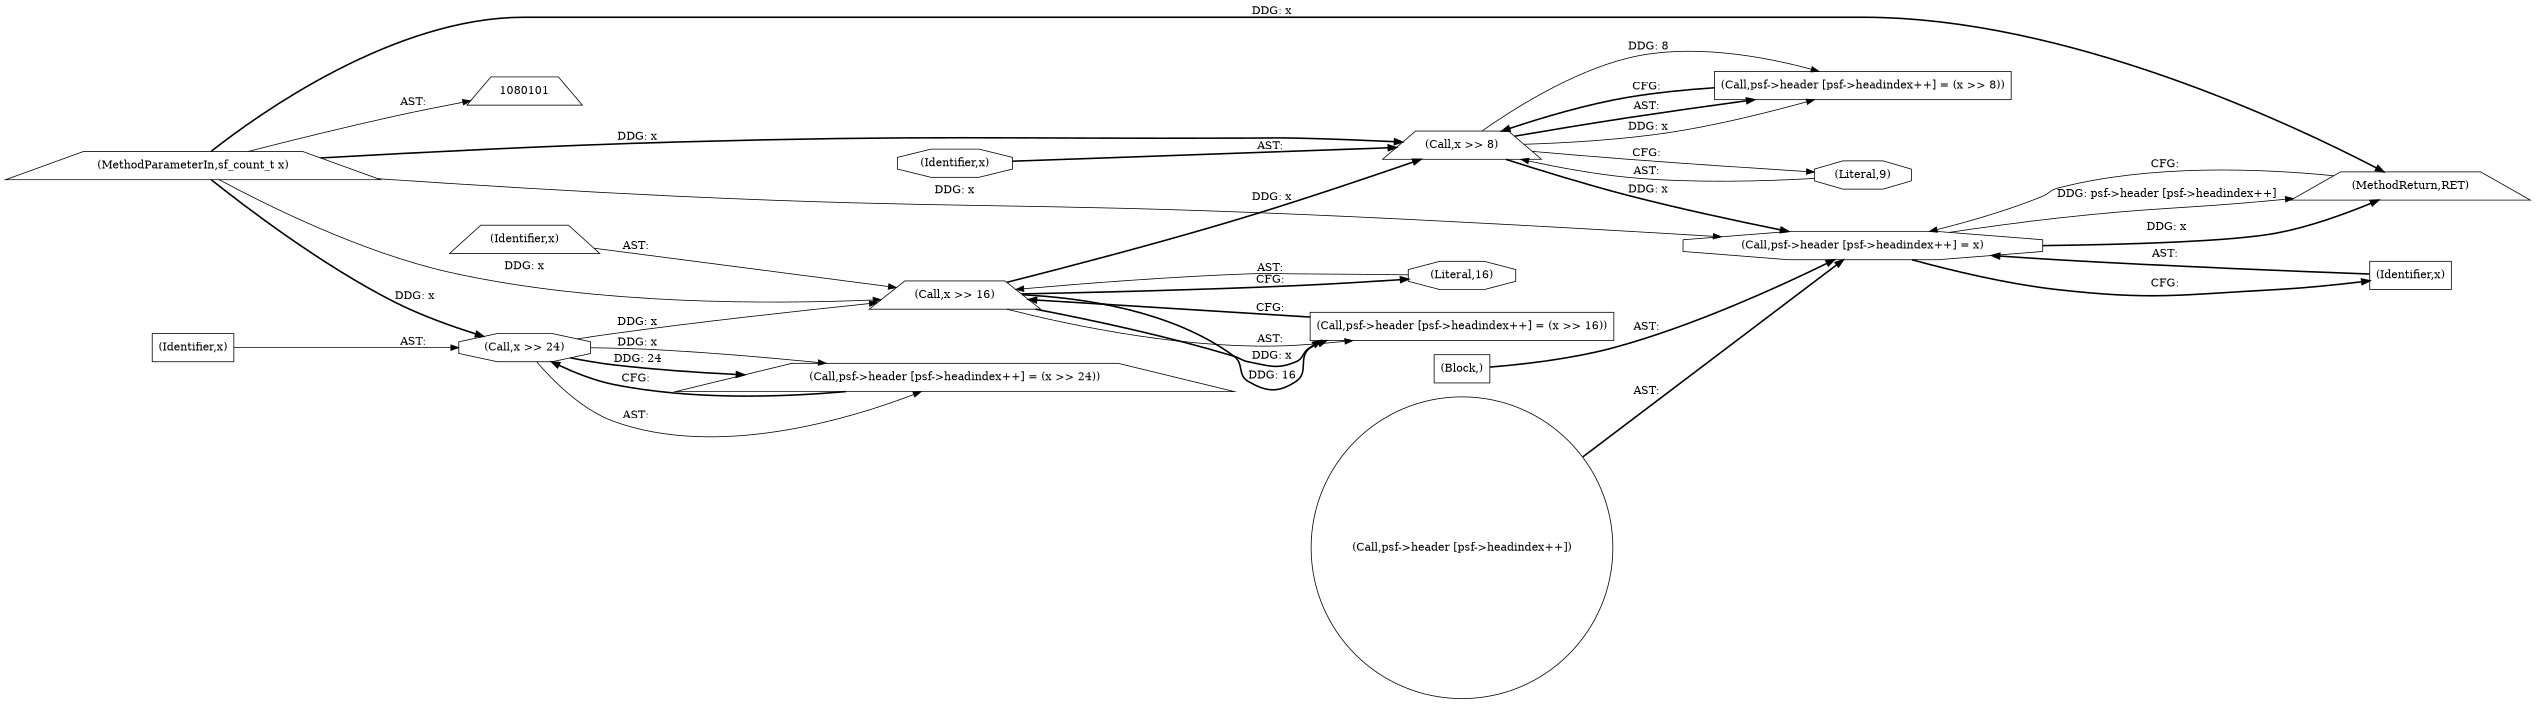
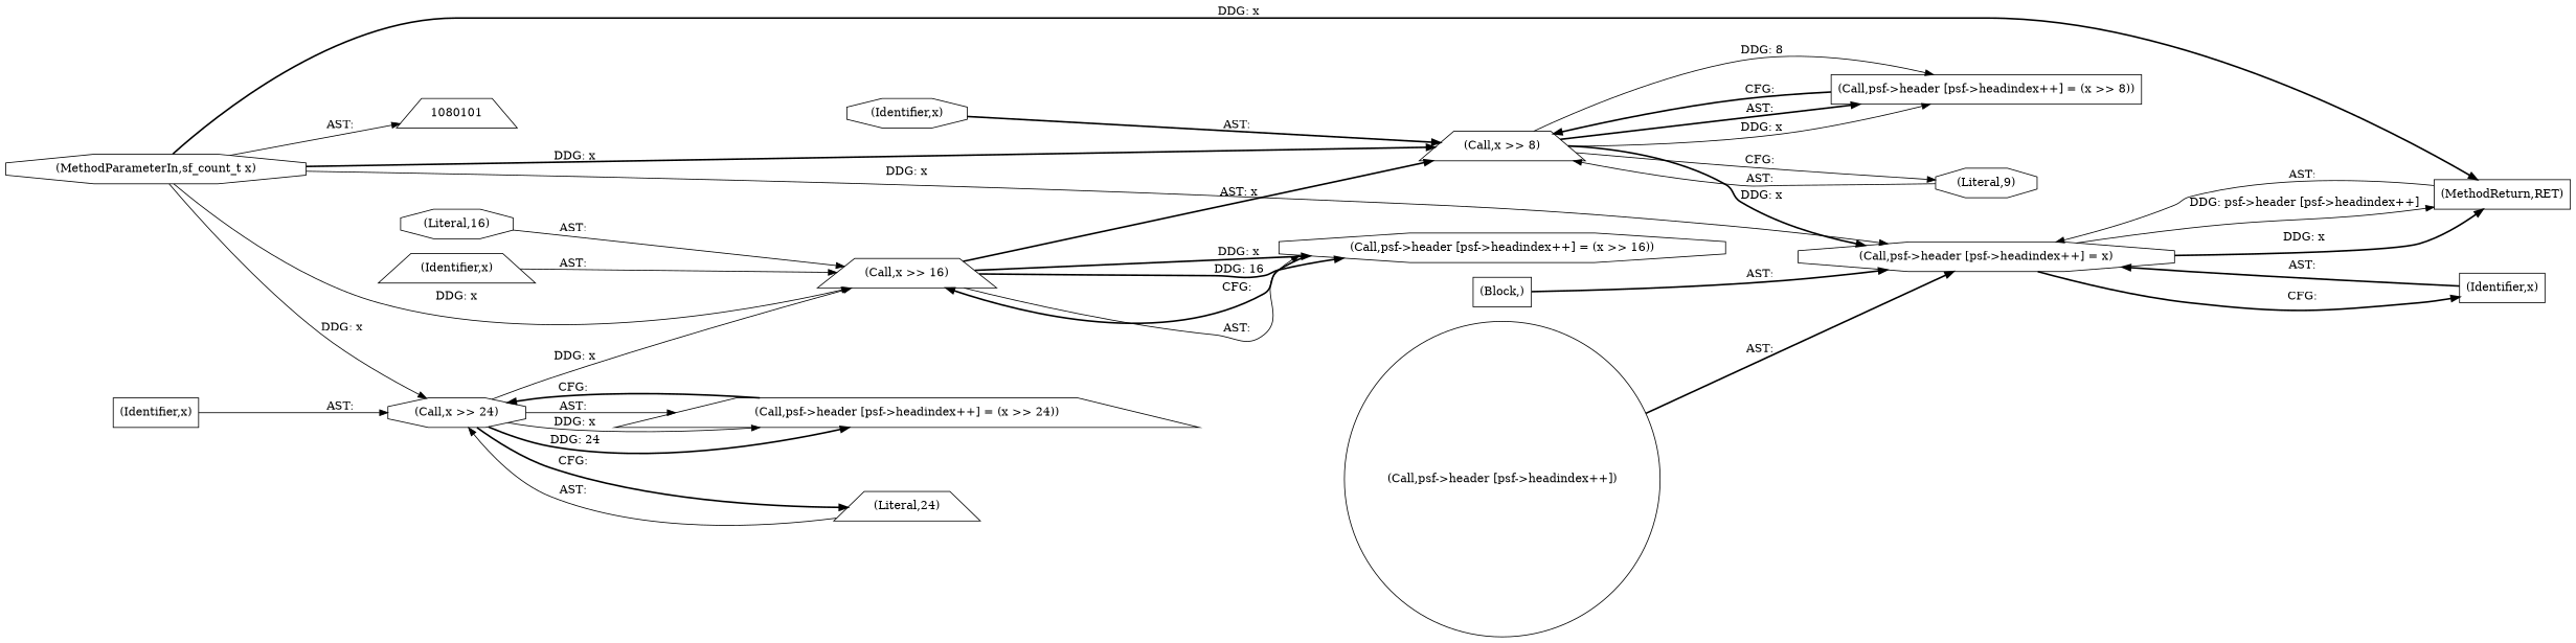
  digraph {
    rankdir=LR
    node [shape=trapezium]
    edge [style=bold]
    n1 [label="(Call,psf->header [psf->headindex++] = x)" shape=octagon]
-   n2 [label="(MethodReturn,RET)"]
+   n2 [label="(MethodReturn,RET)" shape=box]
    n3 [label="(Identifier,x)" shape=box]
    n4 [label="(Block,)" shape=box]
    n5 [label="(Call,x >> 8)"]
    n6 [label="(Call,psf->header [psf->headindex++] = (x >> 8))" shape=box]
    n7 [label="(Literal,9)" shape=octagon]
    n8 [label="(Call,x >> 16)"]
    n9 [label="(Literal,16)" shape=octagon]
-   n10 [label="(Call,psf->header [psf->headindex++] = (x >> 16))" shape=box]
+   n10 [label="(Call,psf->header [psf->headindex++] = (x >> 16))" shape=octagon]
    n11 [label="(Call,x >> 24)" shape=octagon]
    n12 [label="(Call,psf->header [psf->headindex++] = (x >> 24))"]
-   n14 [label="(MethodParameterIn,sf_count_t x)"]
+   n13 [label="(Literal,24)"]
+   n14 [label="(MethodParameterIn,sf_count_t x)" shape=octagon]
    n15 [label=1080101]
    n16 [label="(Identifier,x)" shape=box]
    n17 [label="(Call,psf->header [psf->headindex++])" shape=circle]
    n18 [label="(Identifier,x)" shape=octagon]
    n19 [label="(Identifier,x)"]
    n1 -> n2 [label="DDG: psf->header [psf->headindex++]" style=solid]
    n1 -> n2 [label="DDG: x"]
    n1 -> n3 [label="CFG: "]
-   n2 -> n1 [label="CFG: " style=solid]
+   n2 -> n1 [label="AST: " style=solid]
    n3 -> n1 [label="AST: "]
    n4 -> n1 [label="AST: "]
    n5 -> n1 [label="DDG: x"]
    n5 -> n6 [label="AST: "]
    n5 -> n6 [label="DDG: x" style=solid]
    n5 -> n6 [label="DDG: 8" style=solid]
    n5 -> n7 [label="CFG: " style=solid]
    n6 -> n5 [label="CFG: "]
    n7 -> n5 [label="AST: " style=solid]
-   n8 -> n5 [label="DDG: x"]
-   n8 -> n9 [label="CFG: "]
+   n8 -> n5 [label="AST: x"]
    n8 -> n10 [label="AST: " style=solid]
    n8 -> n10 [label="DDG: x"]
    n8 -> n10 [label="DDG: 16"]
    n9 -> n8 [label="AST: " style=solid]
    n10 -> n8 [label="CFG: "]
    n11 -> n8 [label="DDG: x" style=solid]
    n11 -> n12 [label="AST: " style=solid]
    n11 -> n12 [label="DDG: x" style=solid]
    n11 -> n12 [label="DDG: 24"]
+   n11 -> n13 [label="CFG: "]
    n12 -> n11 [label="CFG: "]
+   n13 -> n11 [label="AST: " style=solid]
    n14 -> n1 [label="DDG: x" style=solid]
    n14 -> n2 [label="DDG: x"]
    n14 -> n5 [label="DDG: x"]
    n14 -> n8 [label="DDG: x" style=solid]
-   n14 -> n11 [label="DDG: x"]
+   n14 -> n11 [label="DDG: x" style=solid]
    n14 -> n15 [label="AST: " style=solid]
    n16 -> n11 [label="AST: " style=solid]
    n17 -> n1 [label="AST: "]
    n18 -> n5 [label="AST: "]
    n19 -> n8 [label="AST: " style=solid]
  }
